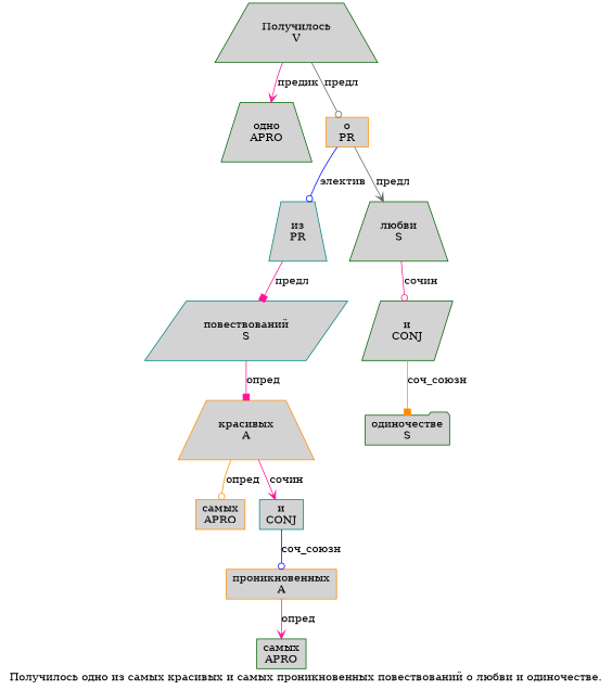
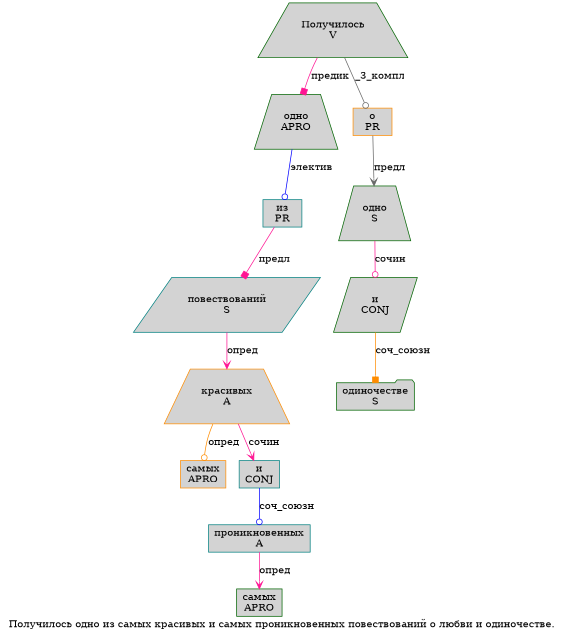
  digraph {
    label="Получилось одно из самых красивых и самых проникновенных повествований о любви и одиночестве."
    node [color=darkgreen fillcolor=lightgray penwidth=1 shape=trapezium style=filled]
    edge [arrowhead=vee color=deeppink]
    n1 [label="Получилось\nV"]
    n2 [label="одно\nAPRO"]
    n3 [color=darkorange label="о\nPR" shape=box]
-   n4 [color=teal label="из\nPR"]
-   n5 [label="любви\nS"]
+   n4 [color=teal label="из\nPR" shape=box]
+   n5 [label="одно\nS"]
    n6 [color=teal label="повествований\nS" shape=parallelogram]
    n7 [color=darkorange label="красивых\nA"]
    n8 [color=darkorange label="самых\nAPRO" shape=box]
    n9 [color=teal label="и\nCONJ" shape=box]
-   n10 [color=darkorange label="проникновенных\nA" shape=box]
+   n10 [color=teal label="проникновенных\nA" shape=box]
    n11 [label="самых\nAPRO" shape=box]
    n12 [label="и\nCONJ" shape=parallelogram]
    n13 [label="одиночестве\nS" shape=folder]
-   n1 -> n2 [label="предик"]
-   n1 -> n3 [arrowhead=odot color=gray40 label="предл"]
-   n3 -> n4 [arrowhead=odot color=blue label="электив"]
+   n1 -> n2 [arrowhead=box label="предик"]
+   n1 -> n3 [arrowhead=odot color=gray40 label="_3_компл"]
+   n2 -> n4 [arrowhead=odot color=blue label="электив"]
    n3 -> n5 [color=gray40 label="предл"]
    n4 -> n6 [arrowhead=box label="предл"]
    n5 -> n12 [arrowhead=odot label="сочин"]
-   n6 -> n7 [arrowhead=box label="опред"]
+   n6 -> n7 [label="опред"]
    n7 -> n8 [arrowhead=odot color=darkorange label="опред"]
    n7 -> n9 [label="сочин"]
    n9 -> n10 [arrowhead=odot color=blue label="соч_союзн"]
    n10 -> n11 [label="опред"]
    n12 -> n13 [arrowhead=box color=darkorange label="соч_союзн"]
  }
